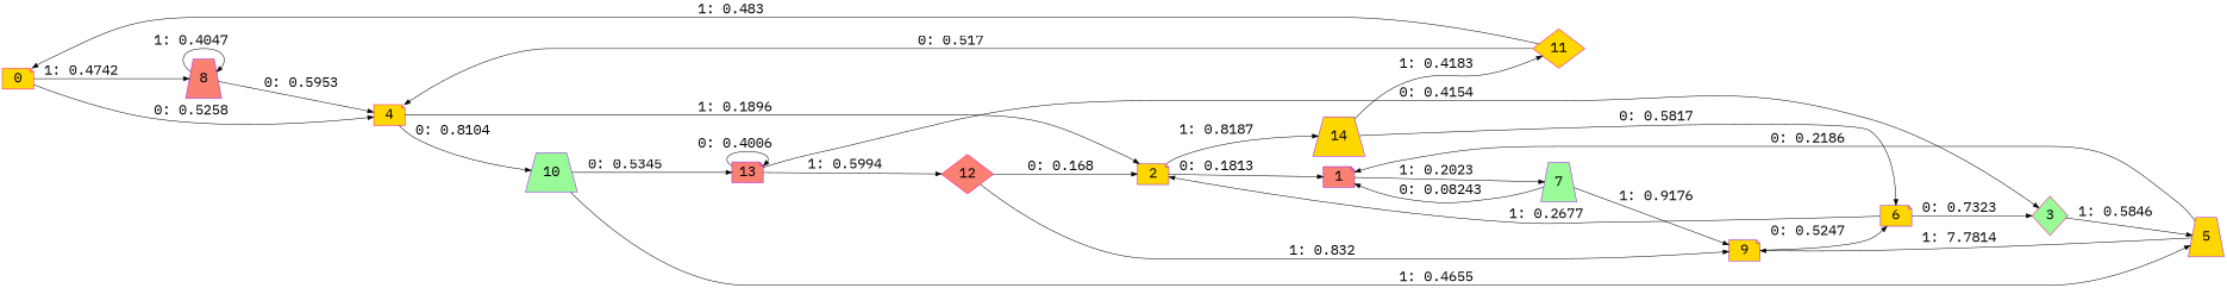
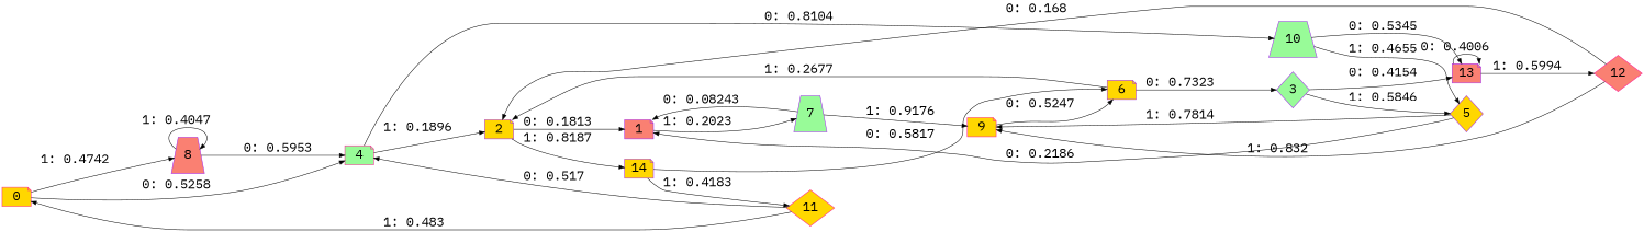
  digraph {
    fontname="IBM Plex Mono"
    rankdir=LR
    node [color=purple fillcolor=gold fontname="IBM Plex Mono" fontsize=24 shape=note style=filled]
    edge [fontname="IBM Plex Mono" fontsize=24]
    0 [color=deeppink]
-   4 [color=deeppink]
+   4 [color=deeppink fillcolor=palegreen]
    8 [fillcolor=salmon shape=trapezium]
    2
    10 [fillcolor=palegreen shape=trapezium]
    1 [fillcolor=salmon]
-   14 [shape=trapezium]
+   14
    13 [fillcolor=salmon]
-   5 [shape=trapezium]
+   5 [shape=diamond]
    7 [fillcolor=palegreen shape=trapezium]
-   3 [color=deeppink fillcolor=palegreen shape=diamond]
-   9
+   3 [fillcolor=palegreen shape=diamond]
+   9 [color=deeppink]
    12 [color=deeppink fillcolor=salmon shape=diamond]
    6
    11 [color=deeppink shape=diamond]
    0 -> 4 [label="0: 0.5258   "]
    0 -> 8 [label="1: 0.4742   "]
    4 -> 2 [label="1: 0.1896   "]
    4 -> 10 [label="0: 0.8104   "]
    8 -> 4 [label="0: 0.5953   "]
    8 -> 8 [label="1: 0.4047   "]
    2 -> 1 [label="0: 0.1813   "]
    2 -> 14 [label="1: 0.8187   "]
    10 -> 13 [label="0: 0.5345   "]
    10 -> 5 [label="1: 0.4655   "]
    1 -> 7 [label="1: 0.2023   "]
    14 -> 6 [label="0: 0.5817   "]
    14 -> 11 [label="1: 0.4183   "]
    13 -> 13 [label="0: 0.4006   "]
    13 -> 12 [label="1: 0.5994   "]
    5 -> 1 [label="0: 0.2186   "]
-   5 -> 9 [label="1: 7.7814   "]
+   5 -> 9 [label="1: 0.7814   "]
    7 -> 1 [label="0: 0.08243  "]
    7 -> 9 [label="1: 0.9176   "]
-   13 -> 3 [label="0: 0.4154   "]
+   3 -> 13 [label="0: 0.4154   "]
    3 -> 5 [label="1: 0.5846   "]
    9 -> 6 [label="0: 0.5247   "]
    12 -> 2 [label="0: 0.168    "]
    12 -> 9 [label="1: 0.832    "]
    6 -> 2 [label="1: 0.2677   "]
    6 -> 3 [label="0: 0.7323   "]
    11 -> 0 [label="1: 0.483    "]
    11 -> 4 [label="0: 0.517    "]
  }
